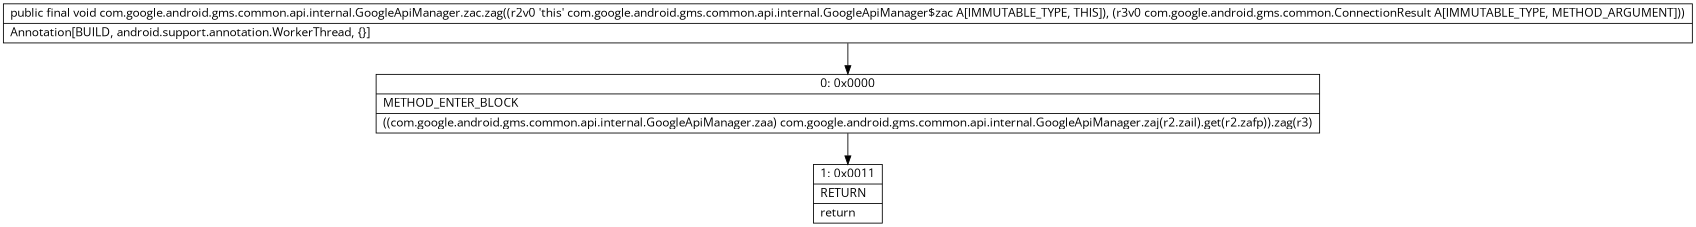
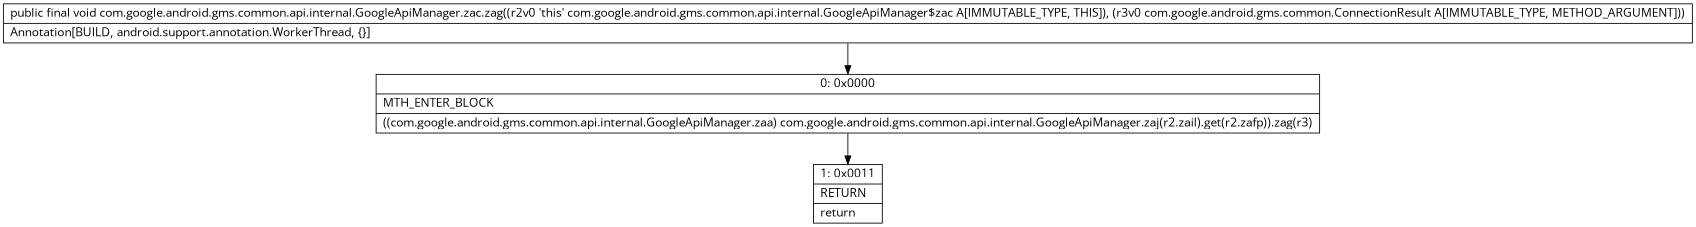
  digraph {
    fontname="Open Sans"
    node [shape=record fontname="Open Sans"]
    edge [fontname="Open Sans"]
-   n1 [label="{0\:\ 0x0000|METHOD_ENTER_BLOCK\l|((com.google.android.gms.common.api.internal.GoogleApiManager.zaa) com.google.android.gms.common.api.internal.GoogleApiManager.zaj(r2.zail).get(r2.zafp)).zag(r3)\l}"]
+   n1 [label="{0\:\ 0x0000|MTH_ENTER_BLOCK\l|((com.google.android.gms.common.api.internal.GoogleApiManager.zaa) com.google.android.gms.common.api.internal.GoogleApiManager.zaj(r2.zail).get(r2.zafp)).zag(r3)\l}"]
    n2 [label="{1\:\ 0x0011|RETURN\l|return\l}"]
    n3 [label="{public final void com.google.android.gms.common.api.internal.GoogleApiManager.zac.zag((r2v0 'this' com.google.android.gms.common.api.internal.GoogleApiManager$zac A[IMMUTABLE_TYPE, THIS]), (r3v0 com.google.android.gms.common.ConnectionResult A[IMMUTABLE_TYPE, METHOD_ARGUMENT]))  | Annotation[BUILD, android.support.annotation.WorkerThread, \{\}]\l}"]
    n1 -> n2
    n3 -> n1
  }
